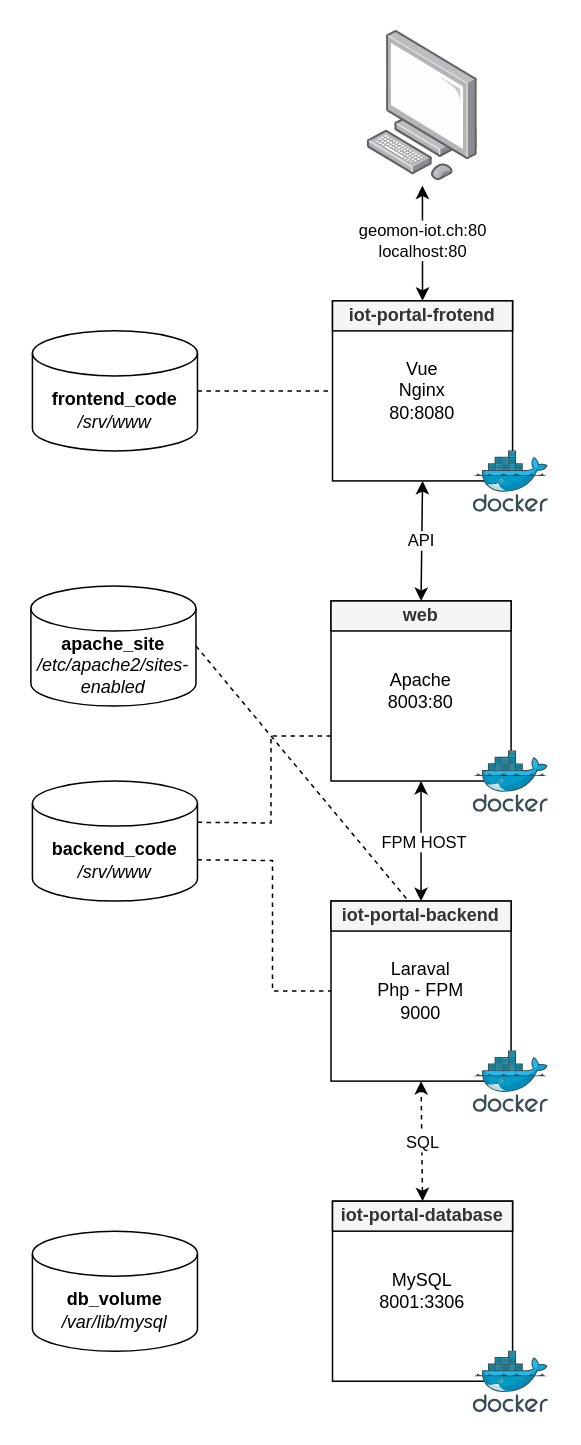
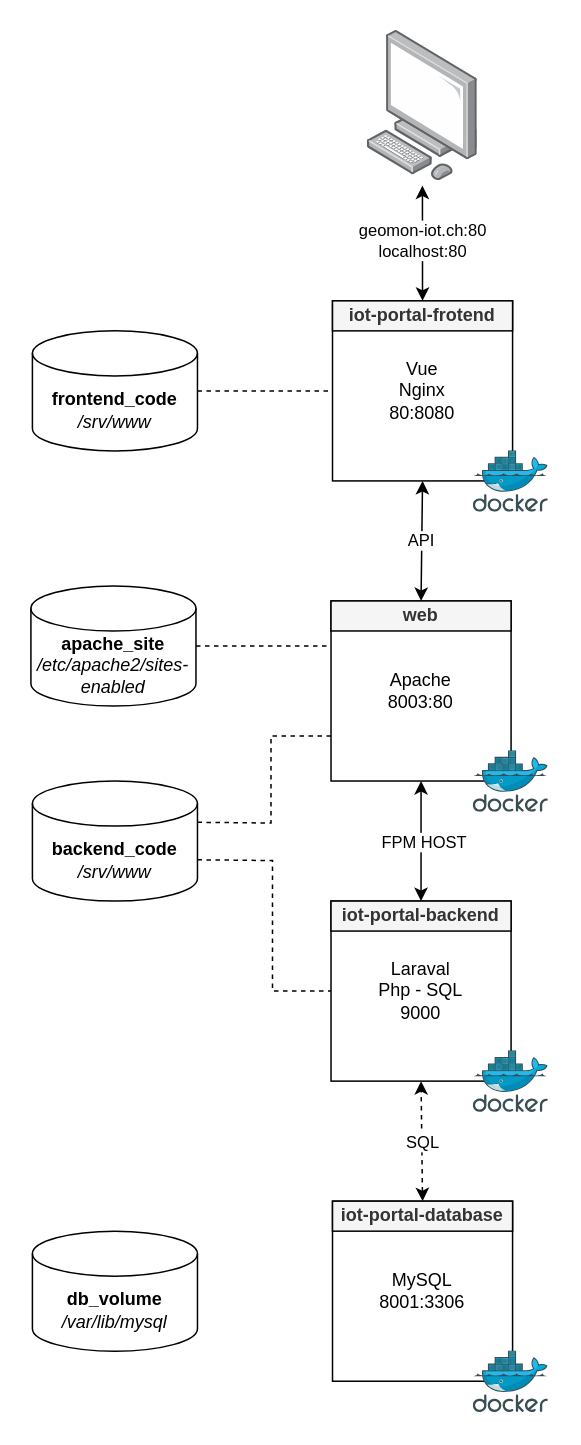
  <mxCell id="0" />
  <mxCell id="1" parent="0" />
  <mxCell id="2" value="Vue&lt;br&gt;Nginx&lt;br&gt;80:8080" style="whiteSpace=wrap;html=1;aspect=fixed;fillColor=none;" parent="1" vertex="1"><mxGeometry x="221" y="200" width="120" height="120" as="geometry" /></mxCell>
  <mxCell id="3" value="iot-portal-frotend" style="rounded=0;whiteSpace=wrap;html=1;fillColor=#f5f5f5;fontStyle=1;fontColor=#333333;strokeColor=#000000;" parent="1" vertex="1"><mxGeometry x="221" y="200" width="120" height="20" as="geometry" /></mxCell>
  <mxCell id="4" value="Apache&lt;br&gt;8003:80" style="whiteSpace=wrap;html=1;aspect=fixed;fillColor=none;" parent="1" vertex="1"><mxGeometry x="220" y="400" width="120" height="120" as="geometry" /></mxCell>
  <mxCell id="5" value="web" style="rounded=0;whiteSpace=wrap;html=1;fillColor=#f5f5f5;fontStyle=1;fontColor=#333333;strokeColor=#000000;" parent="1" vertex="1"><mxGeometry x="220" y="400" width="120" height="20" as="geometry" /></mxCell>
- <mxCell id="6" value="Laraval&lt;br&gt;Php - FPM&lt;br&gt;9000" style="whiteSpace=wrap;html=1;aspect=fixed;fillColor=none;" parent="1" vertex="1"><mxGeometry x="220" y="600" width="120" height="120" as="geometry" /></mxCell>
+ <mxCell id="6" value="Laraval&lt;br&gt;Php - SQL&lt;br&gt;9000" style="whiteSpace=wrap;html=1;aspect=fixed;fillColor=none;" parent="1" vertex="1"><mxGeometry x="220" y="600" width="120" height="120" as="geometry" /></mxCell>
  <mxCell id="7" value="iot-portal-backend" style="rounded=0;whiteSpace=wrap;html=1;fillColor=#f5f5f5;fontStyle=1;fontColor=#333333;strokeColor=#000000;" parent="1" vertex="1"><mxGeometry x="220" y="600" width="120" height="20" as="geometry" /></mxCell>
  <mxCell id="8" value="MySQL&lt;br&gt;8001:3306" style="whiteSpace=wrap;html=1;aspect=fixed;fillColor=none;" parent="1" vertex="1"><mxGeometry x="221" y="800" width="120" height="120" as="geometry" /></mxCell>
  <mxCell id="9" value="iot-portal-database" style="rounded=0;whiteSpace=wrap;html=1;fillColor=#f5f5f5;fontStyle=1;fontColor=#333333;strokeColor=#000000;" parent="1" vertex="1"><mxGeometry x="221" y="800" width="120" height="20" as="geometry" /></mxCell>
  <mxCell id="10" value="&lt;b&gt;db_volume&lt;/b&gt;&lt;br&gt;&lt;i&gt;/var/lib/mysql&lt;/i&gt;" style="shape=cylinder3;whiteSpace=wrap;html=1;boundedLbl=1;backgroundOutline=1;size=15;fillColor=none;" parent="1" vertex="1"><mxGeometry x="21" y="820" width="110" height="80" as="geometry" /></mxCell>
  <mxCell id="11" value="" style="endArrow=classic;html=1;rounded=0;entryX=0.5;entryY=1;entryDx=0;entryDy=0;exitX=0.5;exitY=0;exitDx=0;exitDy=0;startArrow=classic;startFill=1;endFill=1;dashed=1;" parent="1" source="9" target="6" edge="1"><mxGeometry width="50" height="50" relative="1" as="geometry"><mxPoint x="431" y="660" as="sourcePoint" /><mxPoint x="481" y="610" as="targetPoint" /></mxGeometry></mxCell>
  <mxCell id="12" value="SQL" style="edgeLabel;html=1;align=center;verticalAlign=middle;resizable=0;points=[];" parent="11" vertex="1" connectable="0"><mxGeometry x="-0.158" relative="1" as="geometry"><mxPoint y="-6" as="offset" /></mxGeometry></mxCell>
  <mxCell id="13" value="&lt;b&gt;backend_code&lt;/b&gt;&lt;br&gt;&lt;i&gt;/&lt;/i&gt;&lt;i&gt;srv/www&lt;/i&gt;" style="shape=cylinder3;whiteSpace=wrap;html=1;boundedLbl=1;backgroundOutline=1;size=15;fillColor=none;" parent="1" vertex="1"><mxGeometry x="21" y="520" width="110" height="80" as="geometry" /></mxCell>
  <mxCell id="14" value="" style="endArrow=none;dashed=1;html=1;rounded=0;exitX=1;exitY=0;exitDx=0;exitDy=52.5;exitPerimeter=0;entryX=0;entryY=0.5;entryDx=0;entryDy=0;" parent="1" source="13" target="6" edge="1"><mxGeometry width="50" height="50" relative="1" as="geometry"><mxPoint x="240" y="580" as="sourcePoint" /><mxPoint x="290" y="530" as="targetPoint" /><Array as="points"><mxPoint x="181" y="573" /><mxPoint x="181" y="660" /></Array></mxGeometry></mxCell>
  <mxCell id="15" value="" style="endArrow=none;dashed=1;html=1;rounded=0;entryX=0;entryY=0.75;entryDx=0;entryDy=0;exitX=1;exitY=0;exitDx=0;exitDy=27.5;exitPerimeter=0;" parent="1" source="13" target="4" edge="1"><mxGeometry width="50" height="50" relative="1" as="geometry"><mxPoint x="130" y="460" as="sourcePoint" /><mxPoint x="140" y="530" as="targetPoint" /><Array as="points"><mxPoint x="180" y="548" /><mxPoint x="180" y="490" /></Array></mxGeometry></mxCell>
  <mxCell id="16" value="" style="endArrow=classic;startArrow=classic;html=1;rounded=0;exitX=0.5;exitY=1;exitDx=0;exitDy=0;entryX=0.5;entryY=0;entryDx=0;entryDy=0;" parent="1" source="4" target="7" edge="1"><mxGeometry width="50" height="50" relative="1" as="geometry"><mxPoint x="350" y="450" as="sourcePoint" /><mxPoint x="400" y="400" as="targetPoint" /></mxGeometry></mxCell>
  <mxCell id="17" value="FPM HOST" style="edgeLabel;html=1;align=center;verticalAlign=middle;resizable=0;points=[];" parent="16" vertex="1" connectable="0"><mxGeometry x="0.3" y="1" relative="1" as="geometry"><mxPoint y="-12" as="offset" /></mxGeometry></mxCell>
  <mxCell id="18" value="&lt;b&gt;frontend_code&lt;/b&gt;&lt;br&gt;&lt;i&gt;/srv/www&lt;/i&gt;" style="shape=cylinder3;whiteSpace=wrap;html=1;boundedLbl=1;backgroundOutline=1;size=15;fillColor=none;" parent="1" vertex="1"><mxGeometry x="21" y="220" width="110" height="80" as="geometry" /></mxCell>
  <mxCell id="19" value="" style="endArrow=none;dashed=1;html=1;rounded=0;entryX=0;entryY=0.5;entryDx=0;entryDy=0;exitX=1;exitY=0.5;exitDx=0;exitDy=0;exitPerimeter=0;" parent="1" source="18" target="2" edge="1"><mxGeometry width="50" height="50" relative="1" as="geometry"><mxPoint x="201" y="430" as="sourcePoint" /><mxPoint x="251" y="380" as="targetPoint" /></mxGeometry></mxCell>
  <mxCell id="20" value="&lt;b&gt;apache_site&lt;br&gt;&lt;/b&gt;&lt;i&gt;/etc/apache2/sites-enabled&lt;/i&gt;" style="shape=cylinder3;whiteSpace=wrap;html=1;boundedLbl=1;backgroundOutline=1;size=15;fillColor=none;" parent="1" vertex="1"><mxGeometry x="20" y="390" width="110" height="80" as="geometry" /></mxCell>
- <mxCell id="21" value="" style="endArrow=none;dashed=1;html=1;rounded=0;exitX=1;exitY=0.5;exitDx=0;exitDy=0;exitPerimeter=0;" parent="1" source="20" target="7" edge="1"><mxGeometry width="50" height="50" relative="1" as="geometry"><mxPoint x="140" y="450" as="sourcePoint" /><mxPoint x="190" y="400" as="targetPoint" /></mxGeometry></mxCell>
+ <mxCell id="21" value="" style="endArrow=none;dashed=1;html=1;rounded=0;entryX=0;entryY=0.25;entryDx=0;entryDy=0;exitX=1;exitY=0.5;exitDx=0;exitDy=0;exitPerimeter=0;" parent="1" source="20" target="4" edge="1"><mxGeometry width="50" height="50" relative="1" as="geometry"><mxPoint x="140" y="450" as="sourcePoint" /><mxPoint x="190" y="400" as="targetPoint" /></mxGeometry></mxCell>
  <mxCell id="22" value="" style="endArrow=classic;startArrow=classic;html=1;rounded=0;entryX=0.5;entryY=1;entryDx=0;entryDy=0;exitX=0.5;exitY=0;exitDx=0;exitDy=0;" parent="1" source="5" target="2" edge="1"><mxGeometry width="50" height="50" relative="1" as="geometry"><mxPoint x="181" y="440" as="sourcePoint" /><mxPoint x="231" y="390" as="targetPoint" /></mxGeometry></mxCell>
  <mxCell id="23" value="API" style="edgeLabel;html=1;align=center;verticalAlign=middle;resizable=0;points=[];" parent="22" vertex="1" connectable="0"><mxGeometry x="0.4" y="2" relative="1" as="geometry"><mxPoint x="1" y="16" as="offset" /></mxGeometry></mxCell>
  <mxCell id="24" value="" style="sketch=0;aspect=fixed;html=1;points=[];align=center;image;fontSize=12;image=img/lib/mscae/Docker.svg;fillColor=none;" parent="1" vertex="1"><mxGeometry x="315" y="300" width="50" height="41" as="geometry" /></mxCell>
  <mxCell id="25" value="" style="sketch=0;aspect=fixed;html=1;points=[];align=center;image;fontSize=12;image=img/lib/mscae/Docker.svg;fillColor=none;" parent="1" vertex="1"><mxGeometry x="315" y="500" width="50" height="41" as="geometry" /></mxCell>
  <mxCell id="26" value="" style="sketch=0;aspect=fixed;html=1;points=[];align=center;image;fontSize=12;image=img/lib/mscae/Docker.svg;fillColor=none;" parent="1" vertex="1"><mxGeometry x="315" y="700" width="50" height="41" as="geometry" /></mxCell>
  <mxCell id="27" value="" style="sketch=0;aspect=fixed;html=1;points=[];align=center;image;fontSize=12;image=img/lib/mscae/Docker.svg;fillColor=none;" parent="1" vertex="1"><mxGeometry x="315" y="900" width="50" height="41" as="geometry" /></mxCell>
  <mxCell id="28" value="" style="points=[];aspect=fixed;html=1;align=center;shadow=0;dashed=0;image;image=img/lib/allied_telesis/computer_and_terminals/Personal_Computer.svg;strokeColor=#000000;fillColor=none;" parent="1" vertex="1"><mxGeometry x="244.1" y="20" width="73.79" height="100" as="geometry" /></mxCell>
  <mxCell id="29" value="geomon-iot.ch:80&lt;br&gt;localhost:80" style="endArrow=classic;startArrow=classic;html=1;rounded=0;entryX=0.499;entryY=1.032;entryDx=0;entryDy=0;entryPerimeter=0;exitX=0.5;exitY=0;exitDx=0;exitDy=0;" parent="1" source="3" target="28" edge="1"><mxGeometry x="0.042" width="50" height="50" relative="1" as="geometry"><mxPoint x="491" y="200" as="sourcePoint" /><mxPoint x="541" y="150" as="targetPoint" /><mxPoint as="offset" /></mxGeometry></mxCell>
